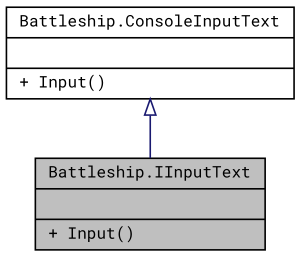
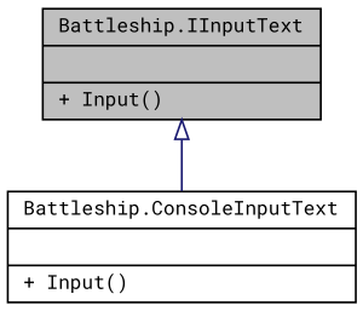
  digraph {
    fontname="Roboto Mono"
    node [color=black fontname="Roboto Mono" fontsize=10 shape=record style=filled]
    n1 [fillcolor=grey75 fontcolor=black height=0.2 label="{Battleship.IInputText\n||+ Input()\l}" width=0.4]
    n2 [fillcolor=white height=0.2 label="{Battleship.ConsoleInputText\n||+ Input()\l}" width=0.4]
-   n2 -> n1 [arrowtail=onormal color=midnightblue dir=back fontname="Roboto Mono" fontsize=10 labelfontname=Helvetica labelfontsize=10 style=solid]
+   n1 -> n2 [arrowtail=onormal color=midnightblue dir=back fontname="Roboto Mono" fontsize=10 labelfontname=Helvetica labelfontsize=10 style=solid]
  }
